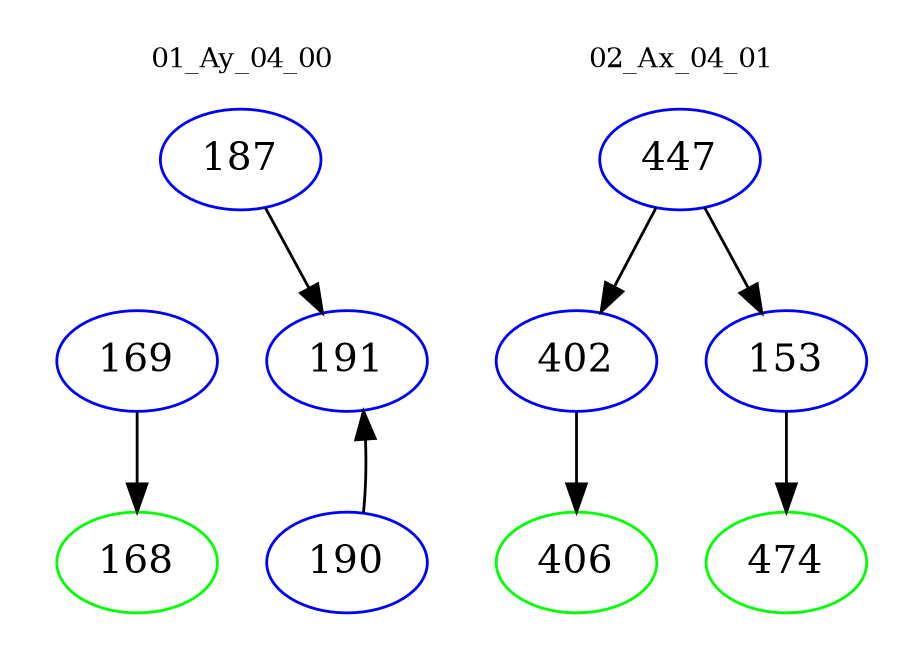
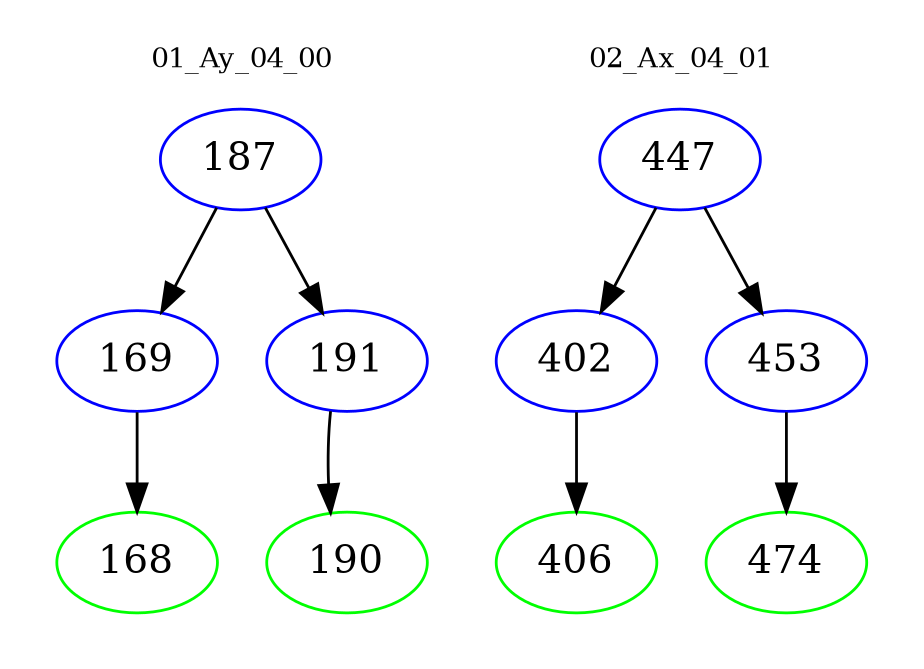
  digraph {
    node [color=blue]
    edge [color=black]
    n1 [label=187]
    n2 [label=169]
    n3 [label=191]
    n4 [color=green label=168]
-   n5 [label=190]
+   n5 [color=green label=190]
    n6 [label=447]
    n7 [label=402]
-   n8 [label=153]
+   n8 [label=453]
    n9 [color=green label=406]
    n10 [color=green label=474]
    subgraph cluster_1 {
      color=white
      fontsize=10
      label="01_Ay_04_00"
      n1
      n2
      n3
      n4
      n5
    }
    subgraph cluster_2 {
      color=white
      fontsize=10
      label="02_Ax_04_01"
      n6
      n7
      n8
      n9
      n10
    }
+   n1 -> n2
    n1 -> n3
    n2 -> n4
-   n5 -> n3
+   n3 -> n5
    n6 -> n7
    n6 -> n8
    n7 -> n9
    n8 -> n10
  }
